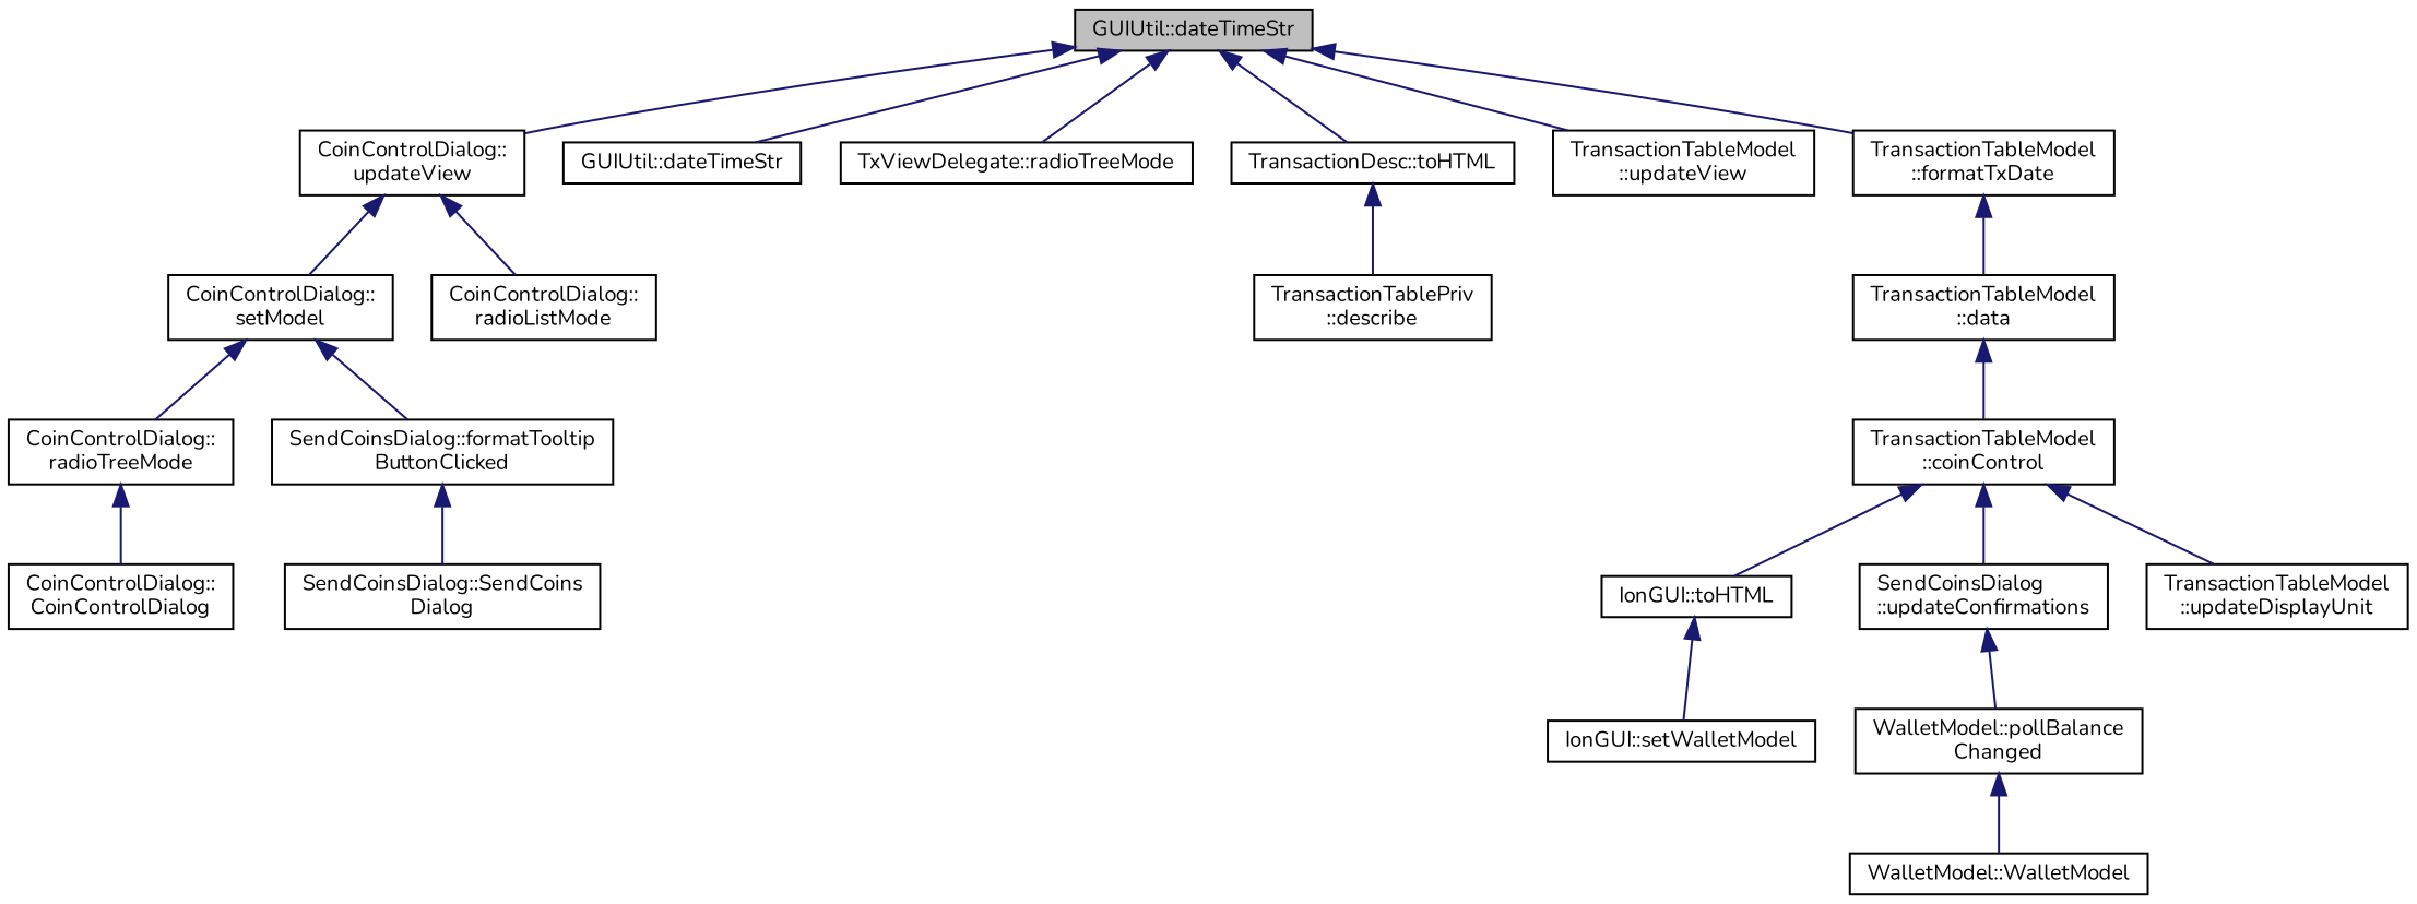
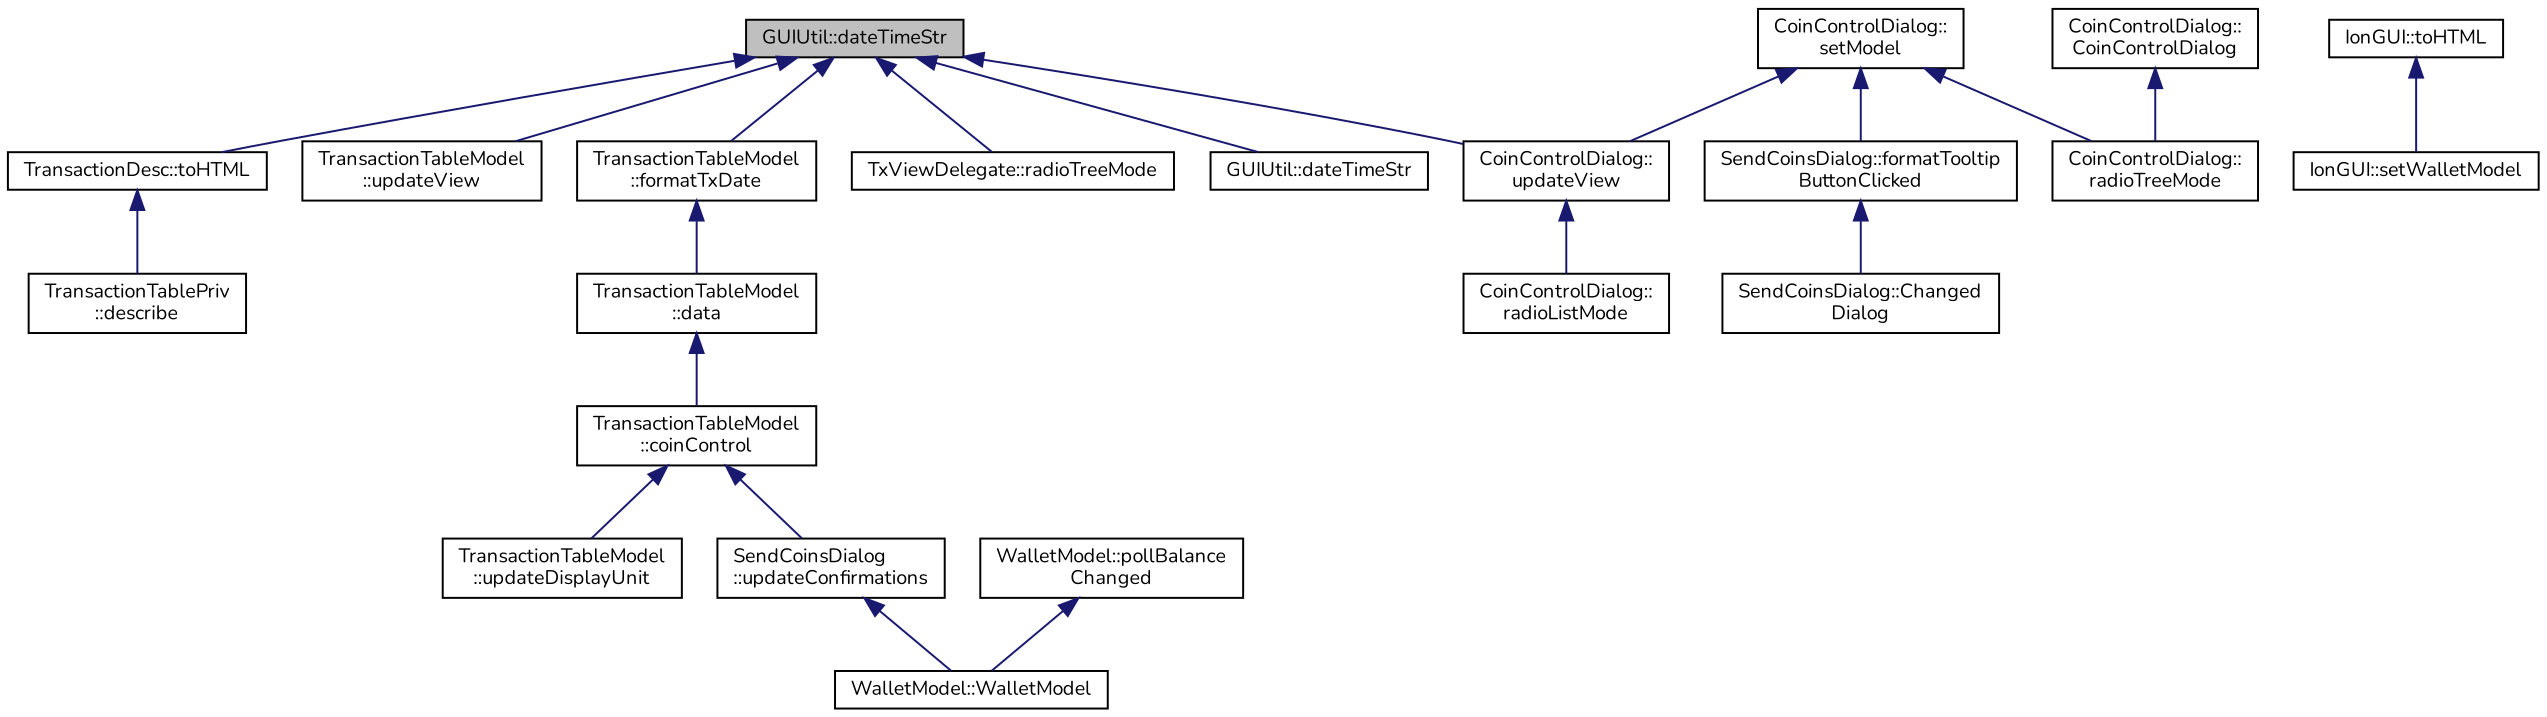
  digraph {
    fontname=Nunito
    rankdir=TB
    node [color=black fillcolor=white fontname=Nunito fontsize=10 shape=record style=filled]
    edge [color=midnightblue dir=back fontname=Nunito fontsize=10 labelfontname=Helvetica labelfontsize=10 style=solid]
    n1 [fillcolor=grey75 fontcolor=black height=0.2 label="GUIUtil::dateTimeStr" width=0.4]
    n2 [height=0.2 label="CoinControlDialog::\lupdateView" width=0.4]
    n3 [height=0.2 label="GUIUtil::dateTimeStr" width=0.4]
    n4 [height=0.2 label="TxViewDelegate::radioTreeMode" width=0.4]
    n5 [height=0.2 label="TransactionDesc::toHTML" width=0.4]
    n6 [height=0.2 label="TransactionTableModel\l::updateView" width=0.4]
    n7 [height=0.2 label="TransactionTableModel\l::formatTxDate" width=0.4]
    n8 [height=0.2 label="CoinControlDialog::\lsetModel" width=0.4]
    n9 [height=0.2 label="CoinControlDialog::\lradioListMode" width=0.4]
    n10 [height=0.2 label="TransactionTablePriv\l::describe" width=0.4]
    n11 [height=0.2 label="TransactionTableModel\l::data" width=0.4]
    n12 [height=0.2 label="CoinControlDialog::\lradioTreeMode" width=0.4]
    n13 [height=0.2 label="SendCoinsDialog::formatTooltip\lButtonClicked" width=0.4]
    n14 [height=0.2 label="CoinControlDialog::\lCoinControlDialog" width=0.4]
-   n15 [height=0.2 label="SendCoinsDialog::SendCoins\lDialog" width=0.4]
+   n15 [height=0.2 label="SendCoinsDialog::Changed\lDialog" width=0.4]
    n16 [height=0.2 label="TransactionTableModel\l::coinControl" width=0.4]
    n17 [height=0.2 label="IonGUI::toHTML" width=0.4]
    n18 [height=0.2 label="SendCoinsDialog\l::updateConfirmations" width=0.4]
    n19 [height=0.2 label="TransactionTableModel\l::updateDisplayUnit" width=0.4]
    n20 [height=0.2 label="IonGUI::setWalletModel" width=0.4]
    n21 [height=0.2 label="WalletModel::pollBalance\lChanged" width=0.4]
    n22 [height=0.2 label="WalletModel::WalletModel" width=0.4]
    n1 -> n2
    n1 -> n3
    n1 -> n4
    n1 -> n5
    n1 -> n6
    n1 -> n7
-   n2 -> n8
+   n8 -> n2
    n2 -> n9
    n5 -> n10
    n7 -> n11
    n8 -> n12
    n8 -> n13
    n11 -> n16
-   n12 -> n14
+   n14 -> n12
    n13 -> n15
-   n16 -> n17
    n16 -> n18
    n16 -> n19
    n17 -> n20
-   n18 -> n21
+   n18 -> n22
    n21 -> n22
  }
